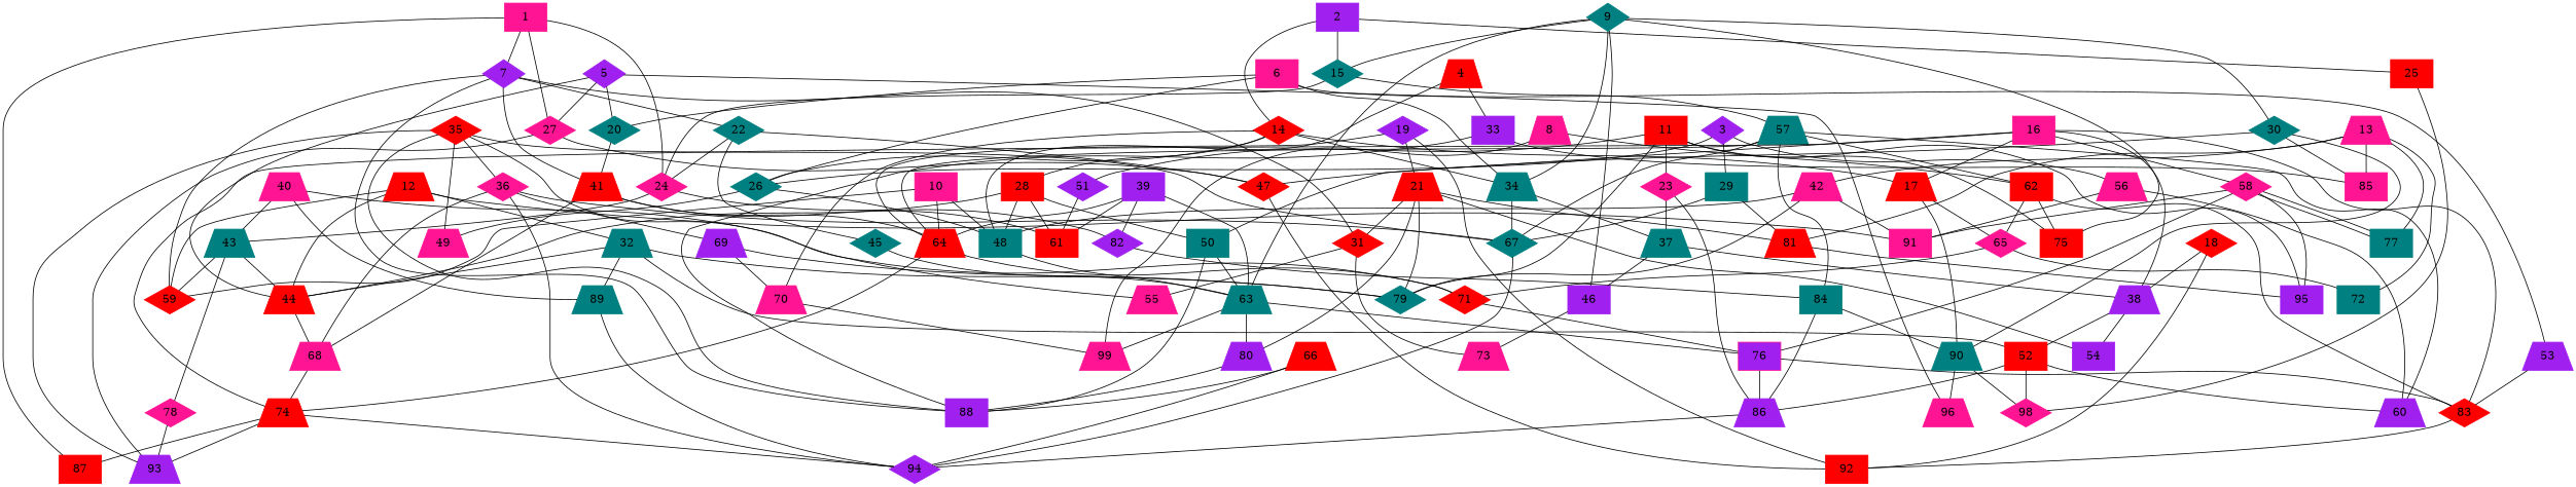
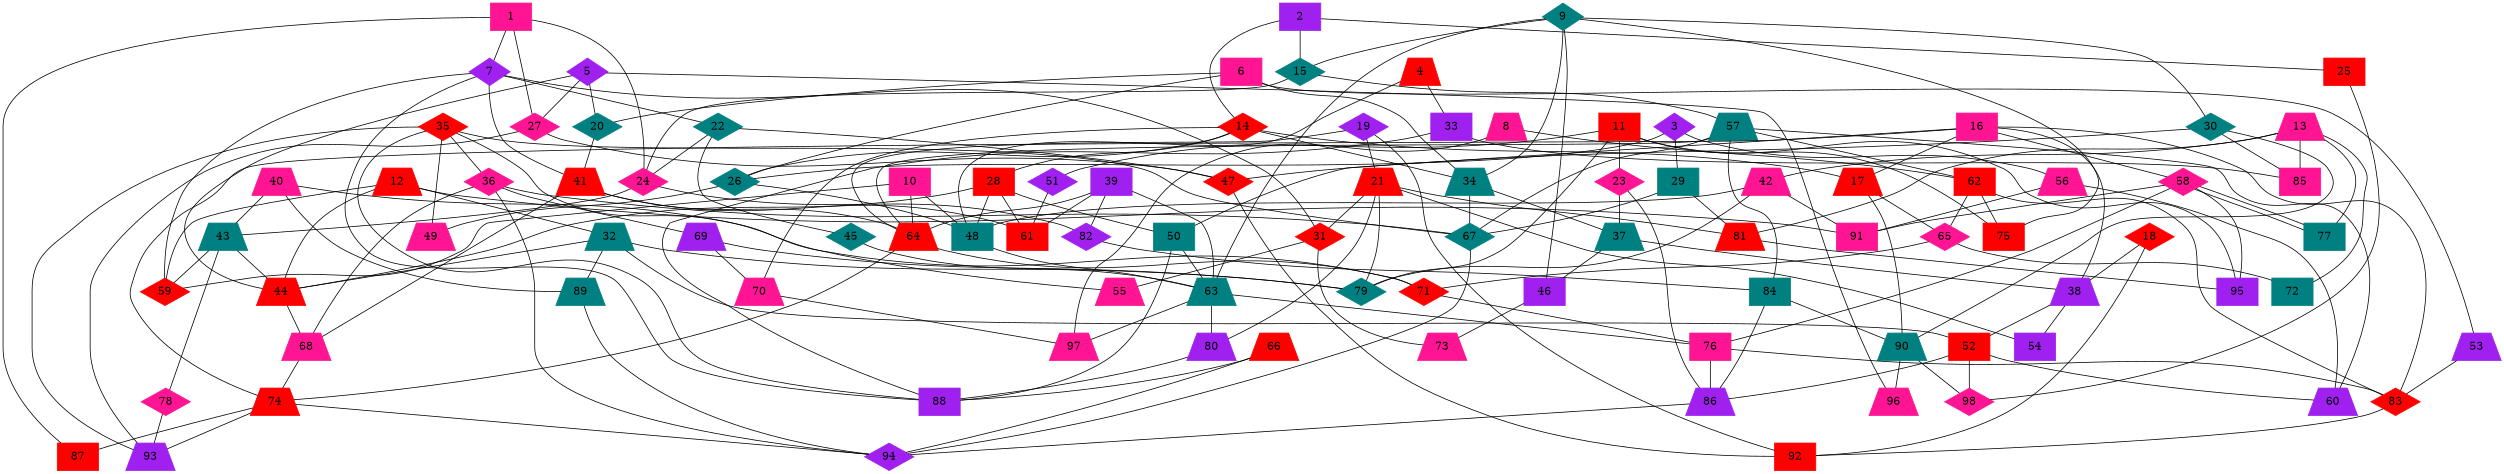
  graph {
    node [color=deeppink shape=trapezium style=filled]
    1 [shape=box]
    7 [color=purple shape=diamond]
    24 [shape=diamond]
    27 [shape=diamond]
    87 [color=red shape=box]
    22 [color=teal shape=diamond]
    31 [color=red shape=diamond]
    41 [color=red]
    59 [color=red shape=diamond]
    88 [color=purple shape=box]
    43 [color=teal]
    82 [color=purple shape=diamond]
    47 [color=red shape=diamond]
    93 [color=purple]
    2 [color=purple shape=box]
    14 [color=red shape=diamond]
    15 [color=teal shape=diamond]
    25 [color=red shape=box]
    26 [color=teal shape=diamond]
    34 [color=teal]
    17 [color=red]
    28 [color=red shape=box]
    70
    57 [color=teal]
    98 [shape=diamond]
    3 [color=purple shape=diamond]
    29 [color=teal shape=box]
    56
    48 [color=teal shape=box]
    49
    81 [color=red]
    67 [color=teal shape=diamond]
    91 [shape=box]
    60 [color=purple]
    4 [color=red]
    33 [color=purple shape=box]
    85 [shape=box]
    63 [color=teal]
    5 [color=purple shape=diamond]
    20 [color=teal shape=diamond]
    44 [color=red]
    96
    68
    6 [shape=box]
    53 [color=purple]
    37 [color=teal]
    83 [color=red shape=diamond]
    45 [color=teal shape=diamond]
    55
    73
    64 [color=red]
    61 [color=red shape=box]
    62 [color=red shape=box]
    8
-   97 [label=99]
+   97
    75 [color=red shape=box]
    65 [shape=diamond]
    9 [color=teal shape=diamond]
    30 [color=teal shape=diamond]
    46 [color=purple shape=box]
    90 [color=teal]
    80 [color=purple]
-   76 [shape=box fillcolor=purple]
+   76 [shape=box]
    10 [shape=box]
    74 [color=red]
    71 [color=red shape=diamond]
    11 [color=red shape=box]
    23 [shape=diamond]
    51 [color=purple shape=diamond]
    79 [color=teal shape=diamond]
    95 [color=purple shape=box]
    86 [color=purple]
    12 [color=red]
    32 [color=teal]
    52 [color=red shape=box]
    89 [color=teal]
    13
    42
    72 [color=teal shape=box]
    77 [color=teal shape=box]
    50 [color=teal shape=box]
    84 [color=teal shape=box]
    16 [shape=box]
    38 [color=purple]
    58 [shape=diamond]
    54 [color=purple shape=box]
    94 [color=purple shape=diamond]
    92 [color=red shape=box]
    18 [color=red shape=diamond]
    19 [color=purple shape=diamond]
    21 [color=red]
    78 [shape=diamond]
    35 [color=red shape=diamond]
    36 [shape=diamond]
    69 [color=purple]
    39 [color=purple shape=box]
    40
    66 [color=red]
    1 -- 7
    1 -- 24
    1 -- 27
    1 -- 87
    7 -- 22
    7 -- 31
    7 -- 41
    7 -- 59
    7 -- 88
    24 -- 43
    24 -- 82
    27 -- 47
    27 -- 93
    22 -- 24
    22 -- 47
    22 -- 45
    31 -- 55
    31 -- 73
    41 -- 68
    41 -- 64
    41 -- 61
    43 -- 59
    43 -- 44
    43 -- 78
    82 -- 84
    47 -- 92
    2 -- 14
    2 -- 15
    2 -- 25
    14 -- 26
    14 -- 34
    14 -- 17
    14 -- 28
    14 -- 70
    15 -- 24
    15 -- 57
    25 -- 98
    26 -- 48
    26 -- 49
    34 -- 67
    34 -- 37
    17 -- 65
    17 -- 90
    28 -- 48
    28 -- 44
    28 -- 61
    28 -- 50
    70 -- 97
    57 -- 67
    57 -- 60
    57 -- 64
    57 -- 62
    57 -- 84
    3 -- 26
    3 -- 29
    3 -- 56
    29 -- 81
    29 -- 67
    56 -- 91
    56 -- 60
    48 -- 63
    81 -- 95
    67 -- 94
    4 -- 48
    4 -- 33
    33 -- 88
    33 -- 85
    63 -- 97
    63 -- 80
    63 -- 76
    5 -- 27
    5 -- 20
    5 -- 44
    5 -- 96
    20 -- 41
    44 -- 68
    68 -- 74
    6 -- 26
    6 -- 34
    6 -- 20
    6 -- 53
    53 -- 83
    37 -- 46
    37 -- 38
    83 -- 92
    45 -- 63
    64 -- 74
    64 -- 71
    62 -- 83
    62 -- 75
    62 -- 65
    8 -- 62
    8 -- 97
    65 -- 71
    65 -- 72
    9 -- 15
    9 -- 34
    9 -- 63
    9 -- 75
    9 -- 30
    9 -- 46
    30 -- 47
    30 -- 85
    30 -- 90
    46 -- 73
    90 -- 98
    90 -- 96
    80 -- 88
    76 -- 83
    76 -- 86
    10 -- 59
    10 -- 48
    10 -- 64
    74 -- 87
    74 -- 93
    74 -- 94
    71 -- 76
    11 -- 75
    11 -- 23
    11 -- 51
    11 -- 79
    11 -- 95
    23 -- 37
    23 -- 86
    51 -- 61
    86 -- 94
    12 -- 59
    12 -- 91
    12 -- 44
    12 -- 32
    32 -- 44
    32 -- 79
    32 -- 52
    32 -- 89
    52 -- 98
    52 -- 60
    52 -- 86
    89 -- 94
    13 -- 81
    13 -- 85
    13 -- 42
    13 -- 72
    13 -- 77
    42 -- 48
    42 -- 91
    42 -- 79
    50 -- 88
    50 -- 63
    84 -- 90
    84 -- 86
    16 -- 17
    16 -- 83
    16 -- 74
    16 -- 50
    16 -- 38
    16 -- 58
    38 -- 52
    38 -- 54
    58 -- 91
    58 -- 76
    58 -- 95
    58 -- 77
    58 -- 77
    18 -- 38
    18 -- 92
    19 -- 64
    19 -- 92
    19 -- 21
    21 -- 31
    21 -- 81
    21 -- 80
    21 -- 79
    21 -- 54
    78 -- 93
    35 -- 88
    35 -- 93
    35 -- 49
    35 -- 67
    35 -- 55
    35 -- 36
    36 -- 67
    36 -- 68
    36 -- 94
    36 -- 69
    69 -- 70
    69 -- 79
    39 -- 82
    39 -- 63
    39 -- 64
    39 -- 61
    40 -- 43
    40 -- 71
    40 -- 89
    66 -- 88
    66 -- 94
  }
